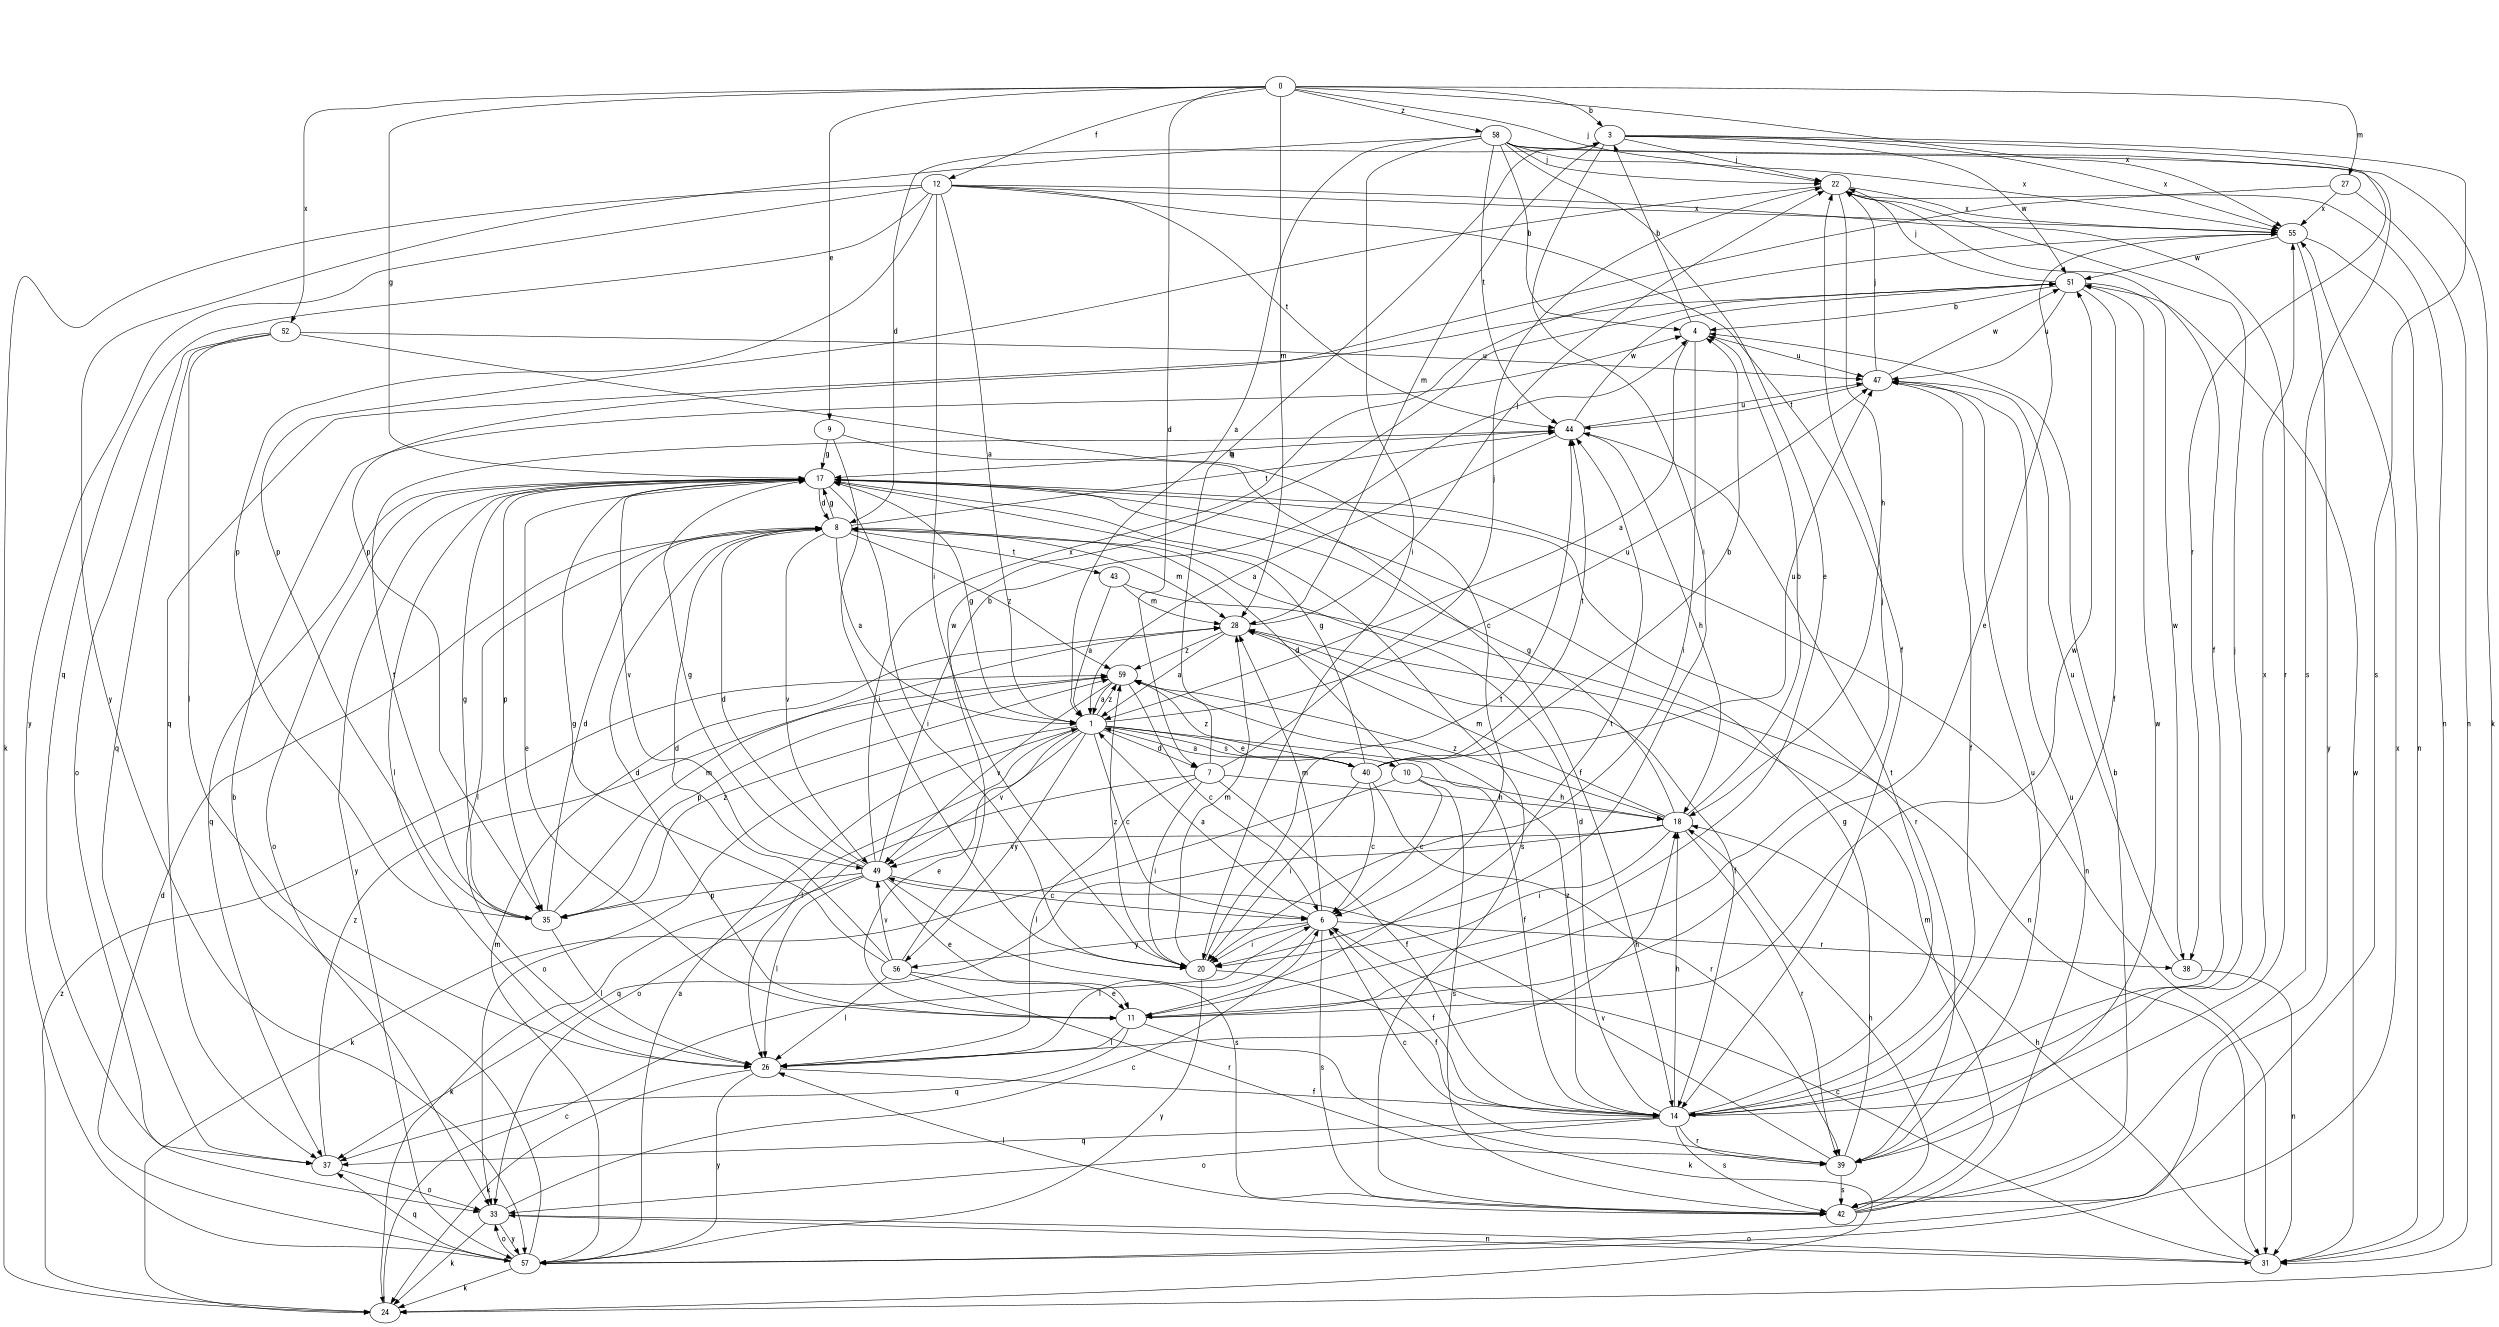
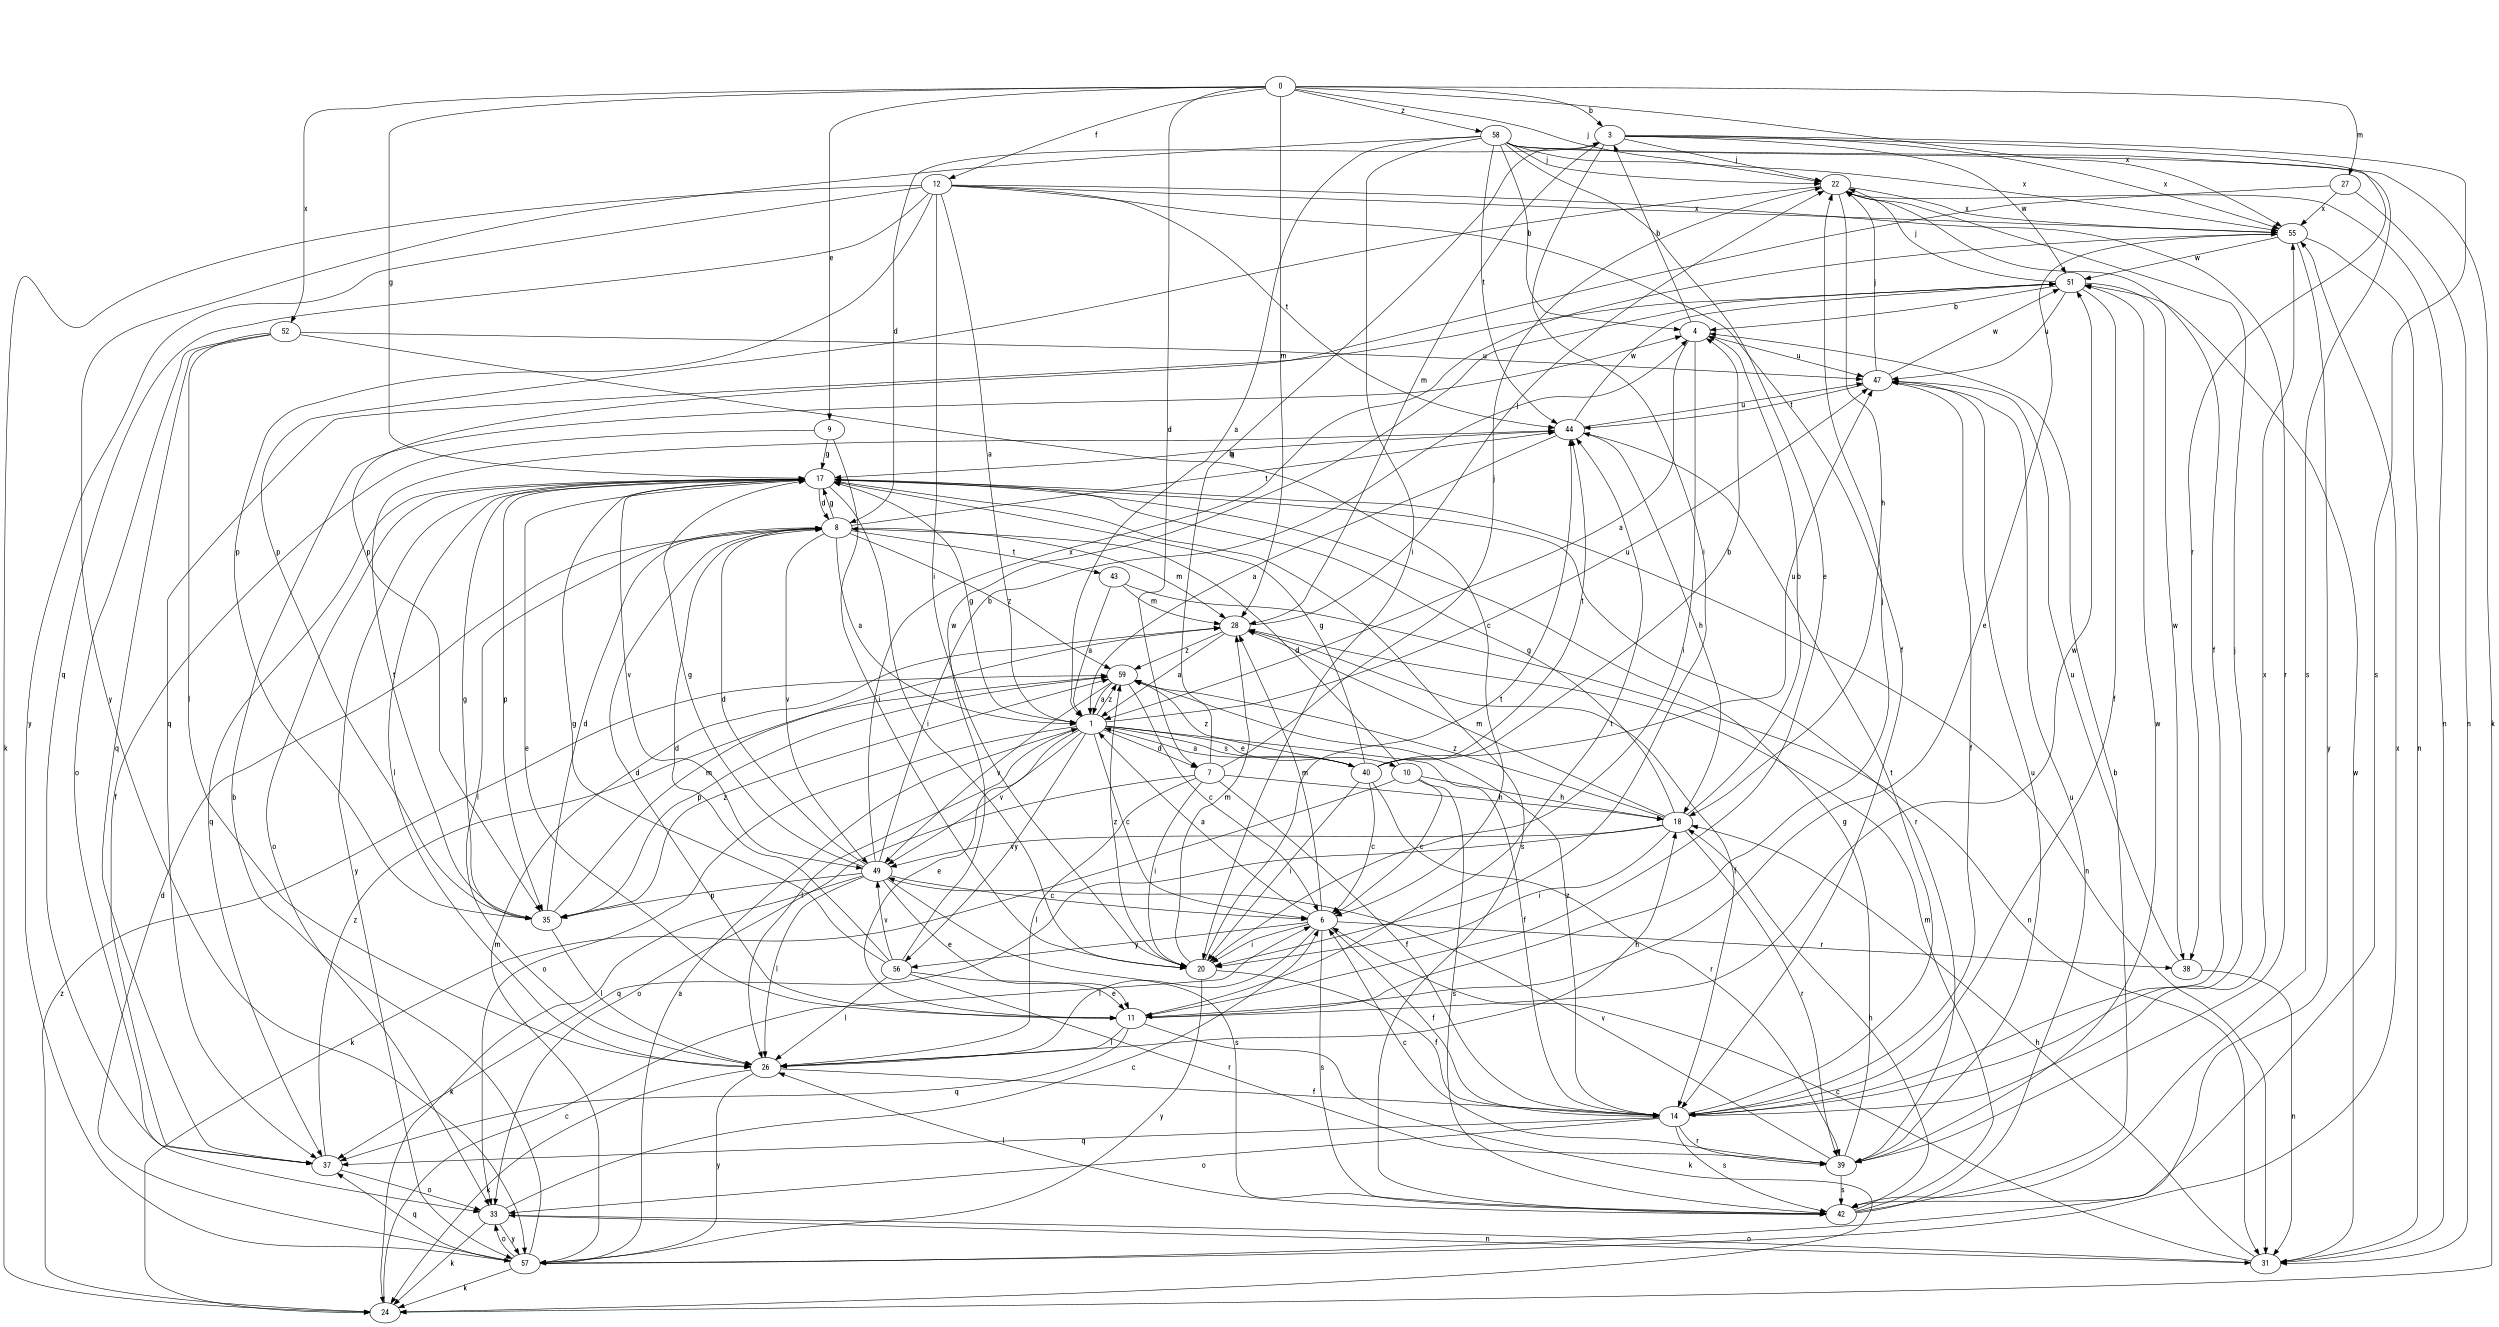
  strict digraph {
    fontname="Roboto Condensed"
    node [fontname="Roboto Condensed"]
    edge [fontname="Roboto Condensed"]
    0
    3
    7
    9
    12
    17
    22
    27
    28
    52
    55
    58
    8
    20
    38
    42
    51
    14
    26
    33
    18
    1
    44
    24
    37
    35
    39
    57
    11
    49
    31
    59
    6
    47
    4
    10
    40
    56
    43
    0 -> 3 [label=b]
    0 -> 7 [label=d]
    0 -> 9 [label=e]
    0 -> 12 [label=f]
    0 -> 17 [label=g]
    0 -> 22 [label=j]
    0 -> 27 [label=m]
    0 -> 28 [label=m]
    0 -> 52 [label=x]
    0 -> 55 [label=x]
    0 -> 58 [label=z]
    3 -> 22 [label=j]
    3 -> 28 [label=m]
    3 -> 55 [label=x]
    3 -> 8 [label=d]
    3 -> 20 [label=i]
    3 -> 38 [label=r]
    3 -> 42 [label=s]
    3 -> 51 [label=w]
    7 -> 3 [label=b]
    7 -> 22 [label=j]
    7 -> 20 [label=i]
    7 -> 14 [label=f]
    7 -> 26 [label=l]
    7 -> 33 [label=o]
    7 -> 18 [label=h]
    9 -> 17 [label=g]
    9 -> 20 [label=i]
-   9 -> 14 [label=f]
+   9 -> 37 [label=f]
    12 -> 55 [label=x]
    12 -> 20 [label=i]
    12 -> 14 [label=f]
    12 -> 1 [label=a]
    12 -> 44 [label=t]
    12 -> 24 [label=k]
    12 -> 37 [label=q]
    12 -> 35 [label=p]
    12 -> 39 [label=r]
    12 -> 57 [label=y]
    17 -> 8 [label=d]
    17 -> 20 [label=i]
    17 -> 42 [label=s]
    17 -> 26 [label=l]
    17 -> 33 [label=o]
    17 -> 37 [label=q]
    17 -> 35 [label=p]
    17 -> 39 [label=r]
    17 -> 57 [label=y]
    17 -> 11 [label=e]
    17 -> 49 [label=v]
    17 -> 31 [label=n]
    22 -> 55 [label=x]
    22 -> 14 [label=f]
    22 -> 18 [label=h]
    22 -> 35 [label=p]
    22 -> 31 [label=n]
    27 -> 55 [label=x]
    27 -> 35 [label=p]
    27 -> 31 [label=n]
    28 -> 22 [label=j]
    28 -> 14 [label=f]
    28 -> 1 [label=a]
    28 -> 59 [label=z]
    52 -> 26 [label=l]
    52 -> 33 [label=o]
    52 -> 37 [label=q]
    52 -> 6 [label=c]
    52 -> 47 [label=u]
    55 -> 51 [label=w]
    55 -> 57 [label=y]
    55 -> 11 [label=e]
    55 -> 31 [label=n]
    58 -> 22 [label=j]
    58 -> 55 [label=x]
    58 -> 20 [label=i]
    58 -> 42 [label=s]
    58 -> 1 [label=a]
    58 -> 44 [label=t]
    58 -> 24 [label=k]
    58 -> 57 [label=y]
    58 -> 11 [label=e]
    58 -> 4 [label=b]
    8 -> 17 [label=g]
    8 -> 28 [label=m]
    8 -> 26 [label=l]
    8 -> 1 [label=a]
    8 -> 44 [label=t]
    8 -> 49 [label=v]
    8 -> 59 [label=z]
    8 -> 43 [label=t]
    20 -> 28 [label=m]
    20 -> 14 [label=f]
    20 -> 44 [label=t]
    20 -> 57 [label=y]
    20 -> 59 [label=z]
    38 -> 31 [label=n]
    38 -> 47 [label=u]
    42 -> 28 [label=m]
    42 -> 26 [label=l]
    42 -> 18 [label=h]
    42 -> 47 [label=u]
    42 -> 4 [label=b]
    51 -> 22 [label=j]
    51 -> 38 [label=w]
    51 -> 14 [label=f]
    51 -> 37 [label=q]
    51 -> 47 [label=u]
    51 -> 4 [label=b]
    14 -> 22 [label=j]
    14 -> 55 [label=x]
-   14 -> 8 [label=d]
    14 -> 42 [label=s]
    14 -> 33 [label=o]
-   14 -> 18 [label=h]
    14 -> 44 [label=t]
    14 -> 37 [label=q]
    14 -> 39 [label=r]
    14 -> 59 [label=z]
    26 -> 14 [label=f]
    26 -> 18 [label=h]
    26 -> 24 [label=k]
    26 -> 57 [label=y]
    33 -> 24 [label=k]
    33 -> 57 [label=y]
    33 -> 31 [label=n]
    33 -> 6 [label=c]
    18 -> 17 [label=g]
    18 -> 28 [label=m]
    18 -> 20 [label=i]
    18 -> 37 [label=q]
    18 -> 39 [label=r]
    18 -> 49 [label=v]
    18 -> 59 [label=z]
    18 -> 4 [label=b]
    1 -> 7 [label=d]
    1 -> 17 [label=g]
    1 -> 14 [label=f]
    1 -> 26 [label=l]
    1 -> 33 [label=o]
    1 -> 11 [label=e]
    1 -> 49 [label=v]
    1 -> 59 [label=z]
    1 -> 6 [label=c]
    1 -> 47 [label=u]
    1 -> 10 [label=e]
    1 -> 40 [label=s]
    1 -> 56 [label=y]
    44 -> 17 [label=g]
    44 -> 51 [label=w]
    44 -> 18 [label=h]
    44 -> 1 [label=a]
    44 -> 47 [label=u]
    24 -> 59 [label=z]
    24 -> 6 [label=c]
    37 -> 33 [label=o]
    37 -> 59 [label=z]
    35 -> 17 [label=g]
    35 -> 28 [label=m]
    35 -> 8 [label=d]
    35 -> 26 [label=l]
    35 -> 44 [label=t]
    35 -> 59 [label=z]
    39 -> 17 [label=g]
    39 -> 42 [label=s]
    39 -> 51 [label=w]
    39 -> 49 [label=v]
    39 -> 6 [label=c]
    39 -> 47 [label=u]
    57 -> 28 [label=m]
    57 -> 55 [label=x]
    57 -> 8 [label=d]
    57 -> 33 [label=o]
    57 -> 1 [label=a]
    57 -> 24 [label=k]
    57 -> 37 [label=q]
    57 -> 4 [label=b]
    11 -> 22 [label=j]
    11 -> 8 [label=d]
    11 -> 51 [label=w]
    11 -> 26 [label=l]
    11 -> 44 [label=t]
    11 -> 24 [label=k]
    11 -> 37 [label=q]
    49 -> 17 [label=g]
    49 -> 55 [label=x]
    49 -> 8 [label=d]
    49 -> 42 [label=s]
    49 -> 26 [label=l]
    49 -> 24 [label=k]
    49 -> 35 [label=p]
    49 -> 11 [label=e]
    49 -> 6 [label=c]
    49 -> 4 [label=b]
    31 -> 51 [label=w]
    31 -> 33 [label=o]
    31 -> 18 [label=h]
    31 -> 6 [label=c]
    59 -> 1 [label=a]
    59 -> 35 [label=p]
    59 -> 49 [label=v]
    59 -> 6 [label=c]
    6 -> 28 [label=m]
    6 -> 20 [label=i]
    6 -> 38 [label=r]
    6 -> 42 [label=s]
    6 -> 14 [label=f]
    6 -> 26 [label=l]
    6 -> 1 [label=a]
    6 -> 56 [label=y]
    47 -> 22 [label=j]
    47 -> 51 [label=w]
    47 -> 14 [label=f]
    47 -> 44 [label=t]
    4 -> 3 [label=b]
    4 -> 20 [label=i]
    4 -> 1 [label=a]
    4 -> 47 [label=u]
    10 -> 8 [label=d]
    10 -> 42 [label=s]
    10 -> 18 [label=h]
    10 -> 24 [label=k]
    10 -> 6 [label=c]
    40 -> 17 [label=g]
    40 -> 20 [label=i]
    40 -> 1 [label=a]
    40 -> 44 [label=t]
    40 -> 39 [label=r]
    40 -> 59 [label=z]
    40 -> 6 [label=c]
    40 -> 47 [label=u]
    40 -> 4 [label=b]
    56 -> 17 [label=g]
    56 -> 8 [label=d]
    56 -> 51 [label=w]
    56 -> 26 [label=l]
    56 -> 39 [label=r]
    56 -> 11 [label=e]
    56 -> 49 [label=v]
    43 -> 28 [label=m]
    43 -> 1 [label=a]
    43 -> 31 [label=n]
  }
